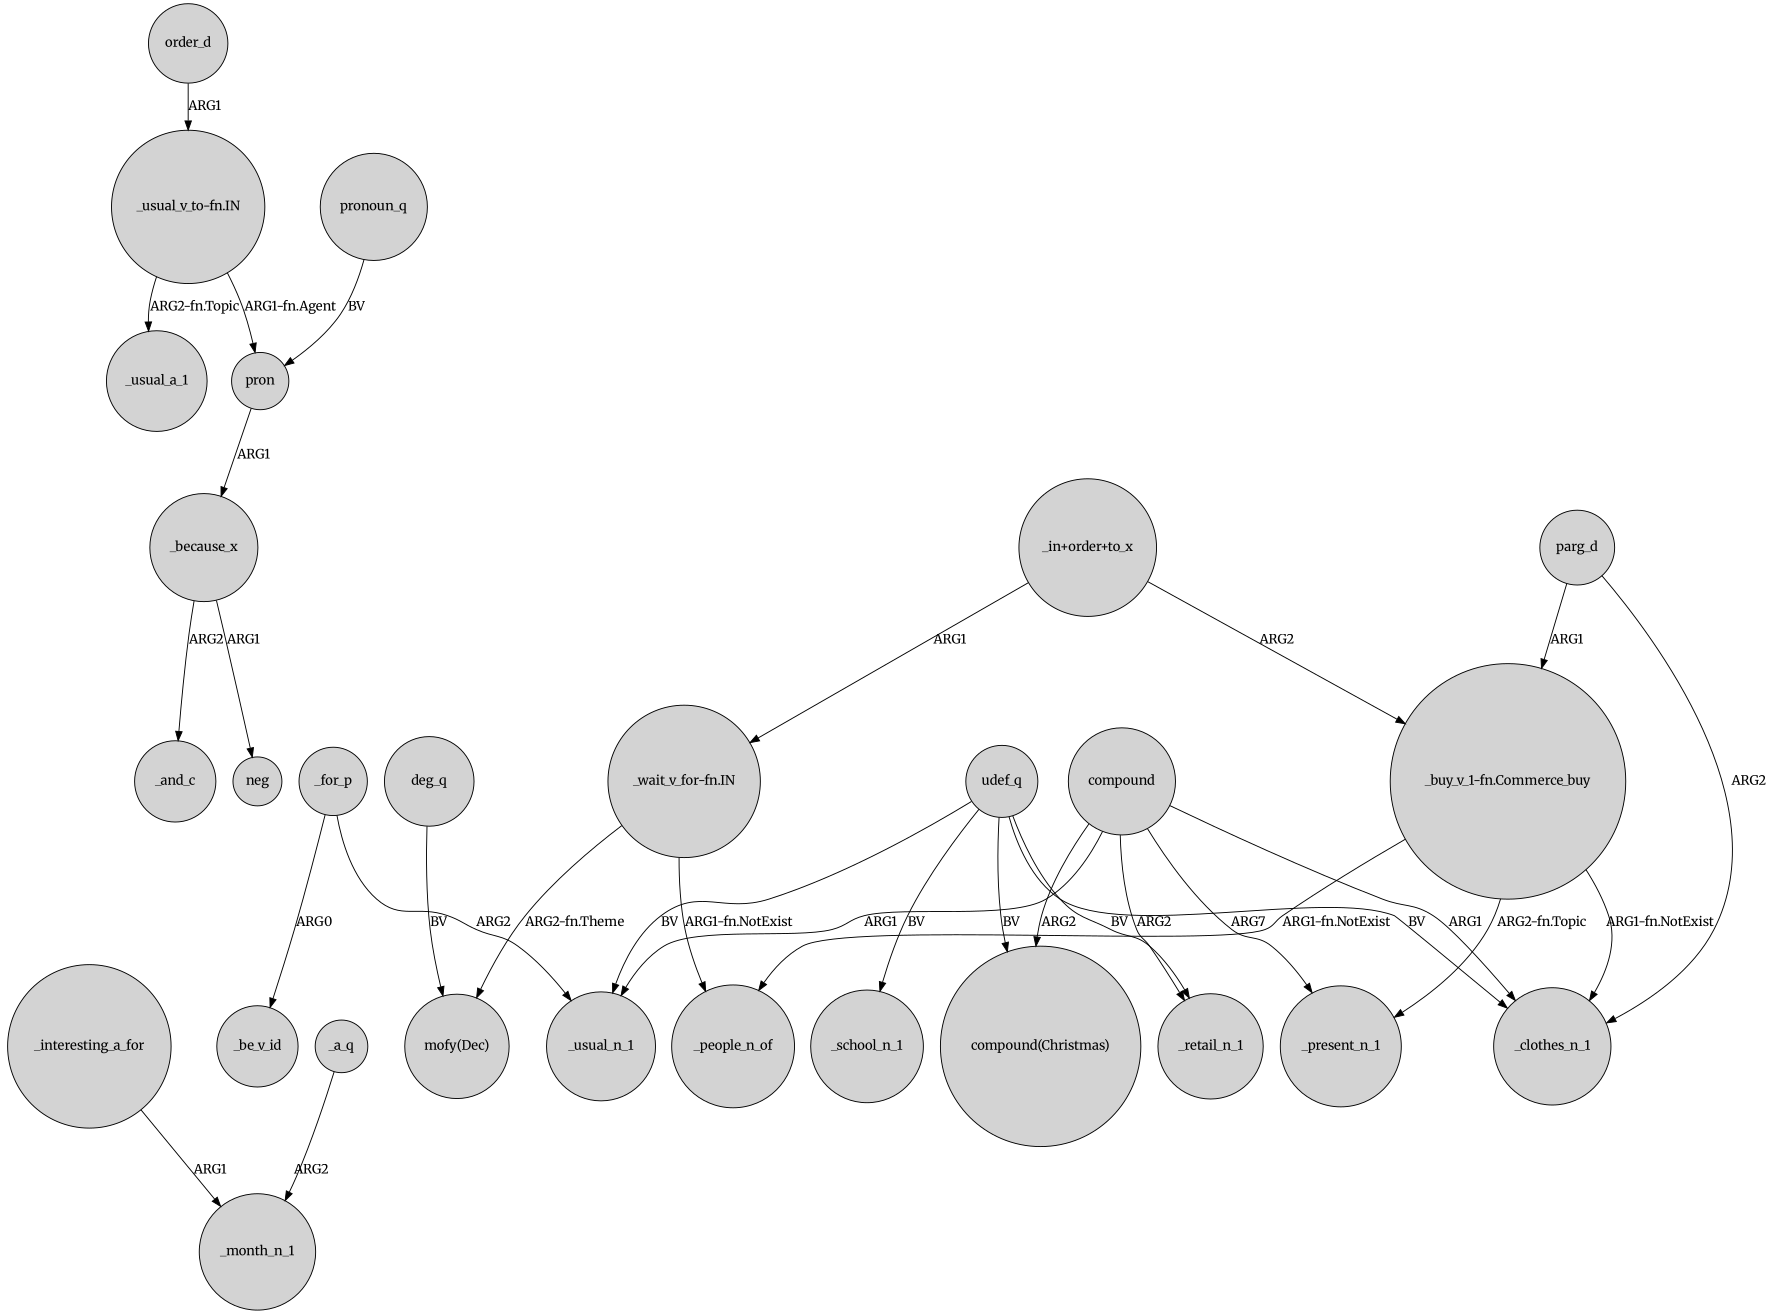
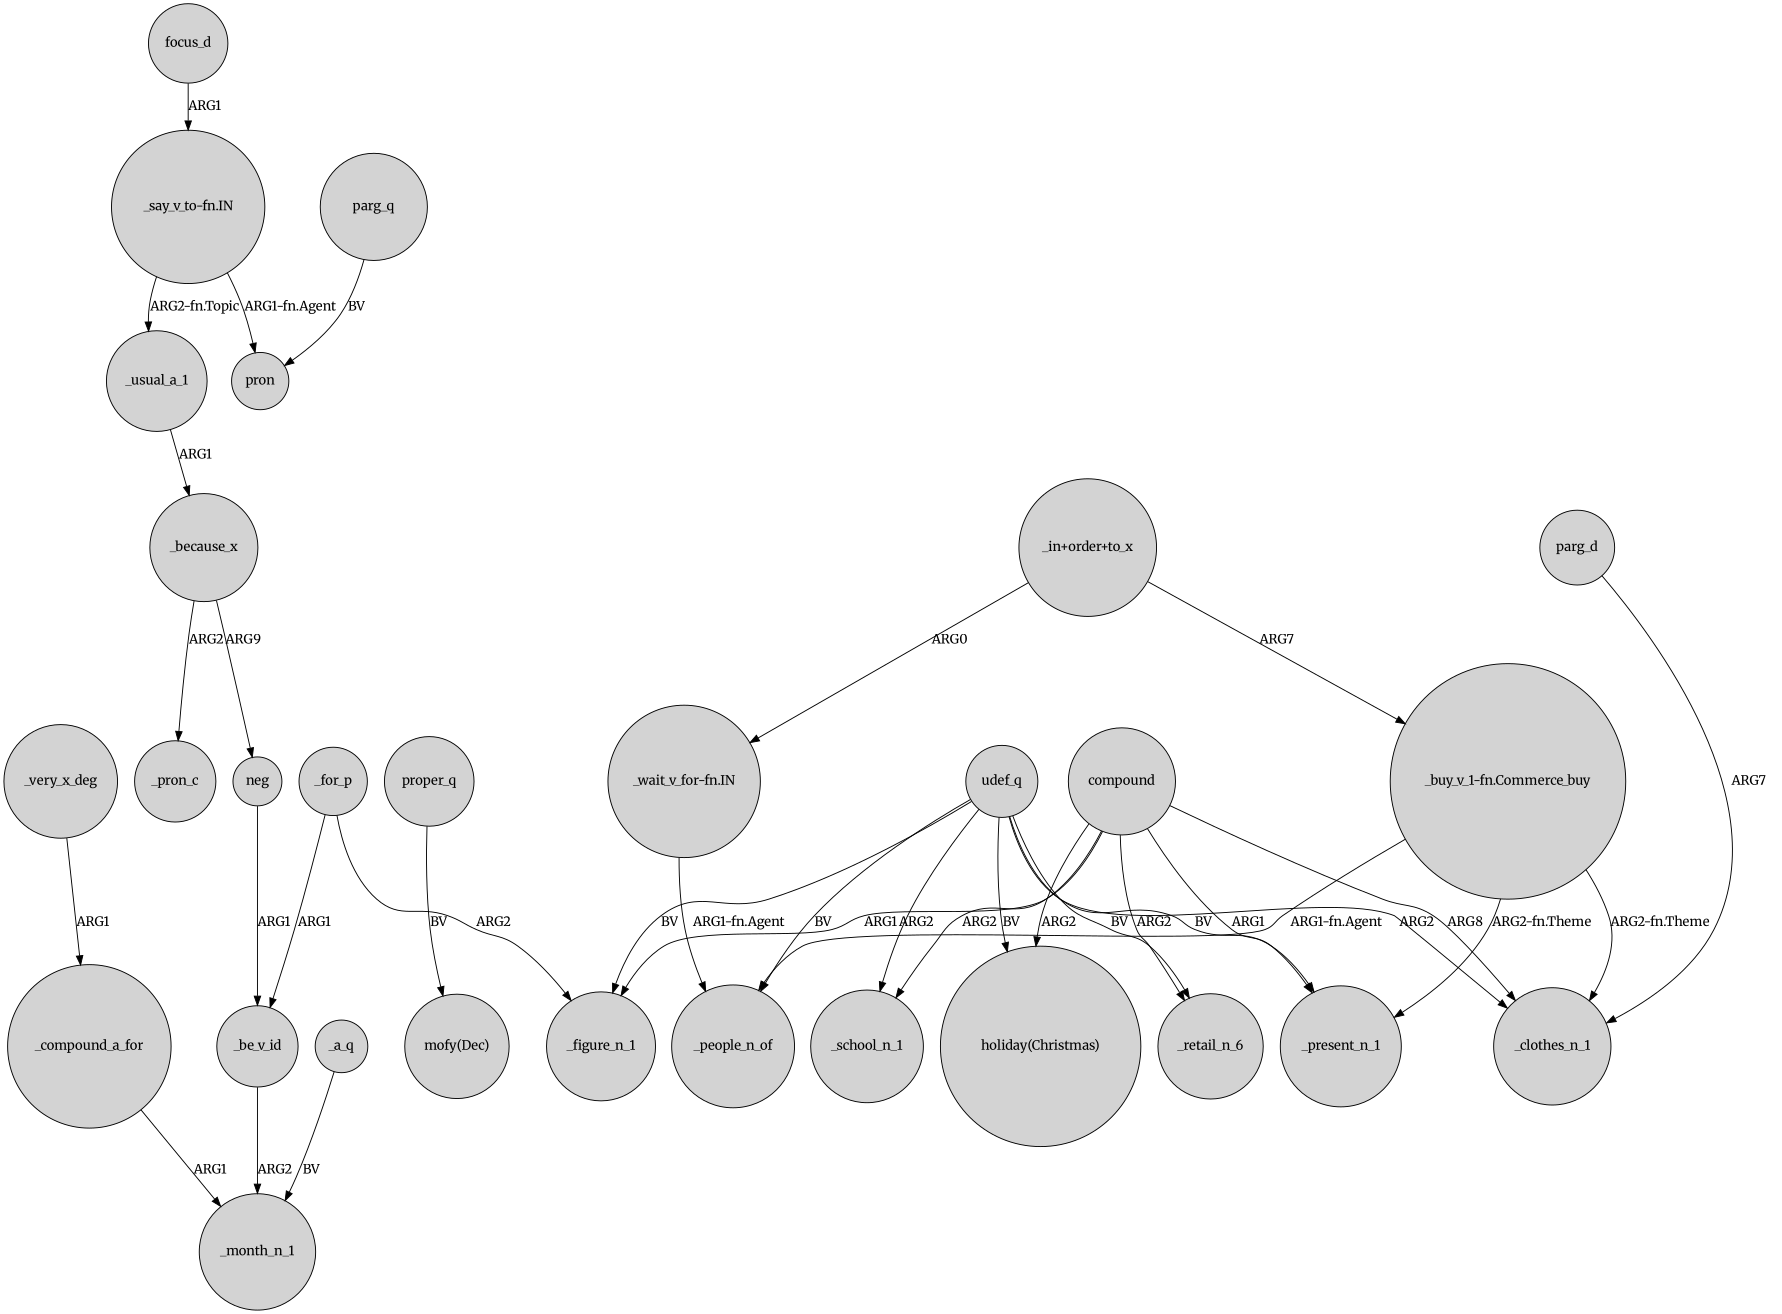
  digraph {
    fontname=Merriweather
    node [fontname=Merriweather shape=circle style=filled]
    edge [fontname=Merriweather]
-   focus_d [label=order_d]
-   "_say_v_to-fn.IN" [label="_usual_v_to-fn.IN"]
+   focus_d
+   "_say_v_to-fn.IN"
    _be_v_id
    _month_n_1
    _usual_a_1
    pron
    udef_q
    _clothes_n_1
    _people_n_of
-   _retail_n_1
+   _retail_n_1 [label=_retail_n_6]
    _present_n_1
-   _figure_n_1 [label=_usual_n_1]
-   "holiday(Christmas)" [label="compound(Christmas)"]
+   _figure_n_1
+   "holiday(Christmas)"
    _school_n_1
    "_buy_v_1-fn.Commerce_buy"
    compound
    "_wait_v_for-fn.IN"
    "mofy(Dec)"
    "_in+order+to_x"
-   proper_q [label=deg_q]
+   proper_q
    _because_x
    neg
-   _and_c
+   _and_c [label=_pron_c]
    parg_d
-   pronoun_q
+   pronoun_q [label=parg_q]
    _for_p
-   _interesting_a_for
+   _interesting_a_for [label=_compound_a_for]
    _a_q
+   _very_x_deg
    focus_d -> "_say_v_to-fn.IN" [label=ARG1]
    "_say_v_to-fn.IN" -> _usual_a_1 [label="ARG2-fn.Topic"]
    "_say_v_to-fn.IN" -> pron [label="ARG1-fn.Agent"]
-   pron -> _because_x [label=ARG1]
-   udef_q -> _clothes_n_1 [label=BV]
+   _be_v_id -> _month_n_1 [label=ARG2]
+   _usual_a_1 -> _because_x [label=ARG1]
+   udef_q -> _clothes_n_1 [label=ARG2]
+   udef_q -> _people_n_of [label=BV]
    udef_q -> _retail_n_1 [label=BV]
+   udef_q -> _present_n_1 [label=BV]
    udef_q -> _figure_n_1 [label=BV]
    udef_q -> "holiday(Christmas)" [label=BV]
-   udef_q -> _school_n_1 [label=BV]
-   "_buy_v_1-fn.Commerce_buy" -> _clothes_n_1 [label="ARG1-fn.NotExist"]
-   "_buy_v_1-fn.Commerce_buy" -> _people_n_of [label="ARG1-fn.NotExist"]
-   "_buy_v_1-fn.Commerce_buy" -> _present_n_1 [label="ARG2-fn.Topic"]
-   compound -> _clothes_n_1 [label=ARG1]
+   udef_q -> _school_n_1 [label=ARG2]
+   "_buy_v_1-fn.Commerce_buy" -> _clothes_n_1 [label="ARG2-fn.Theme"]
+   "_buy_v_1-fn.Commerce_buy" -> _people_n_of [label="ARG1-fn.Agent"]
+   "_buy_v_1-fn.Commerce_buy" -> _present_n_1 [label="ARG2-fn.Theme"]
+   compound -> _clothes_n_1 [label=ARG8]
    compound -> _retail_n_1 [label=ARG2]
-   compound -> _present_n_1 [label=ARG7]
+   compound -> _present_n_1 [label=ARG1]
    compound -> _figure_n_1 [label=ARG1]
    compound -> "holiday(Christmas)" [label=ARG2]
-   "_wait_v_for-fn.IN" -> _people_n_of [label="ARG1-fn.NotExist"]
-   "_wait_v_for-fn.IN" -> "mofy(Dec)" [label="ARG2-fn.Theme"]
-   "_in+order+to_x" -> "_buy_v_1-fn.Commerce_buy" [label=ARG2]
-   "_in+order+to_x" -> "_wait_v_for-fn.IN" [label=ARG1]
+   compound -> _school_n_1 [label=ARG2]
+   "_wait_v_for-fn.IN" -> _people_n_of [label="ARG1-fn.Agent"]
+   "_in+order+to_x" -> "_buy_v_1-fn.Commerce_buy" [label=ARG7]
+   "_in+order+to_x" -> "_wait_v_for-fn.IN" [label=ARG0]
    proper_q -> "mofy(Dec)" [label=BV]
-   _because_x -> neg [label=ARG1]
+   _because_x -> neg [label=ARG9]
    _because_x -> _and_c [label=ARG2]
-   parg_d -> _clothes_n_1 [label=ARG2]
-   parg_d -> "_buy_v_1-fn.Commerce_buy" [label=ARG1]
+   neg -> _be_v_id [label=ARG1]
+   parg_d -> _clothes_n_1 [label=ARG7]
    pronoun_q -> pron [label=BV]
-   _for_p -> _be_v_id [label=ARG0]
+   _for_p -> _be_v_id [label=ARG1]
    _for_p -> _figure_n_1 [label=ARG2]
    _interesting_a_for -> _month_n_1 [label=ARG1]
-   _a_q -> _month_n_1 [label=ARG2]
+   _a_q -> _month_n_1 [label=BV]
+   _very_x_deg -> _interesting_a_for [label=ARG1]
  }
